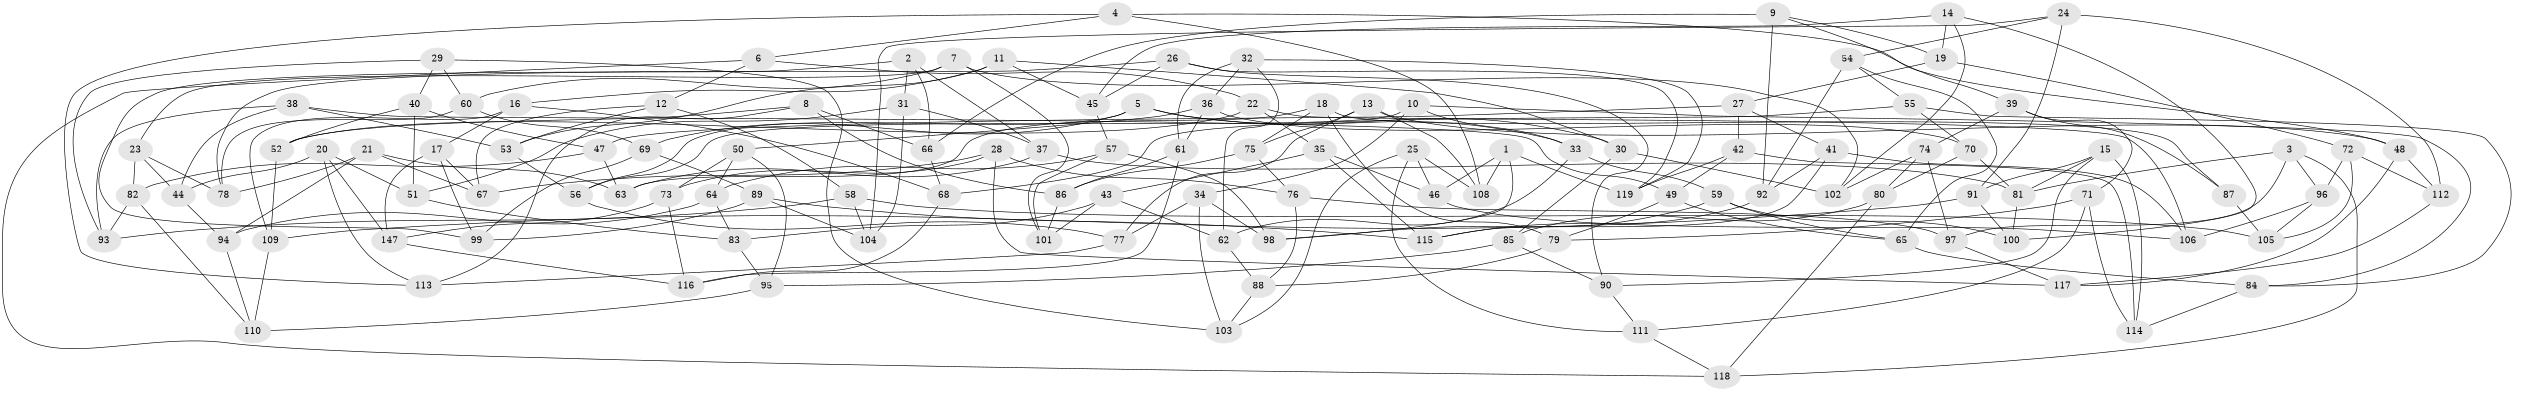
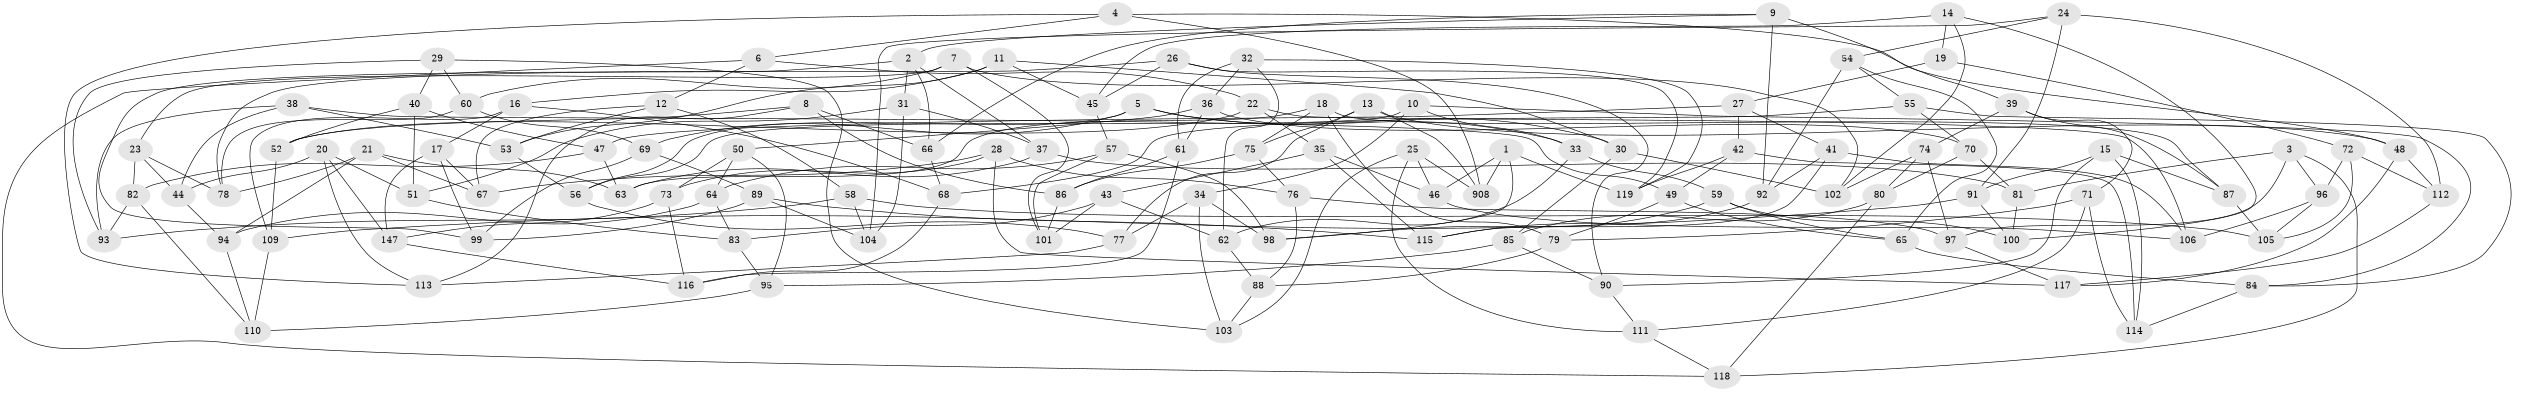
  graph {
    node [color=gray90 style=filled]
    1
    46
    98
-   108
+   108 [label=908]
    119
    106
    2
    31
    37
    66
    99
    51
    104
    81
    63
    68
    3
    96
    97
    118
    100
    105
    117
    4
    6
    48
    113
    12
    22
    112
    5
    30
    33
    56
    69
    102
    85
    62
    59
    77
    89
    53
    58
    67
    52
    35
    7
    23
    60
    101
    44
    78
    82
    8
    86
    109
    9
    19
    39
    92
    27
    72
    87
    71
    74
    115
    10
    34
    84
    103
    114
    11
    16
    45
    17
    57
    93
    13
    75
    76
    14
    15
    90
    91
    111
    n86 [label=147]
    116
    110
    18
    79
    88
    41
    42
    47
    20
    94
    83
    21
    43
    24
    54
    65
    55
    25
    26
    49
    28
    73
    29
    40
    95
    32
    36
    61
    50
    70
    64
    80
    38
    1 -- 46
    1 -- 98
    1 -- 108
    1 -- 119
    46 -- 106
    2 -- 31
    2 -- 37
    2 -- 66
    2 -- 99
    31 -- 37
    31 -- 51
    31 -- 104
    37 -- 81
    37 -- 63
    66 -- 68
    51 -- 83
    81 -- 100
    68 -- 116
    3 -- 81
    3 -- 96
    3 -- 97
    3 -- 118
    96 -- 106
    96 -- 105
    97 -- 117
    4 -- 108
    4 -- 6
    4 -- 48
    4 -- 113
    6 -- 118
    6 -- 12
    6 -- 22
    48 -- 117
    48 -- 112
    12 -- 53
    12 -- 58
    12 -- 67
    22 -- 106
    22 -- 52
    22 -- 35
    112 -- 117
    5 -- 30
    5 -- 33
    5 -- 56
    5 -- 69
    30 -- 102
    30 -- 85
    33 -- 62
    33 -- 59
    56 -- 77
    69 -- 99
    69 -- 89
    85 -- 90
    85 -- 95
    62 -- 88
    59 -- 98
    59 -- 100
    59 -- 65
    77 -- 113
    89 -- 99
    89 -- 104
    89 -- 115
    53 -- 56
    58 -- 104
    58 -- 105
    58 -- 93
    52 -- 109
    35 -- 46
    35 -- 115
    35 -- 43
    7 -- 102
    7 -- 23
    7 -- 60
    7 -- 101
    23 -- 44
    23 -- 78
    23 -- 82
    60 -- 69
    60 -- 78
    44 -- 94
    82 -- 93
    82 -- 110
    8 -- 66
    8 -- 113
    8 -- 52
    8 -- 86
    86 -- 101
    109 -- 110
    9 -- 66
-   9 -- 19
+   9 -- 2
    9 -- 39
    9 -- 92
    19 -- 27
    19 -- 72
    39 -- 87
    39 -- 71
    39 -- 74
    92 -- 115
    27 -- 41
    27 -- 42
    27 -- 47
    72 -- 96
    72 -- 105
    72 -- 112
    87 -- 105
    71 -- 114
    71 -- 111
    71 -- 79
    74 -- 97
    74 -- 102
    74 -- 80
    10 -- 33
    10 -- 56
    10 -- 34
    10 -- 84
    34 -- 98
    34 -- 77
    34 -- 103
    84 -- 114
    11 -- 30
    11 -- 53
    11 -- 16
    11 -- 45
    16 -- 68
    16 -- 109
    16 -- 17
    45 -- 57
    17 -- 99
    17 -- 67
    17 -- n86
    57 -- 98
    57 -- 101
    57 -- 64
    13 -- 108
    13 -- 48
    13 -- 77
    13 -- 75
    75 -- 86
    75 -- 76
    76 -- 97
    76 -- 88
    14 -- 100
    14 -- 102
    14 -- 19
    14 -- 45
-   15 -- 81
+   15 -- 87
    15 -- 114
    15 -- 90
    15 -- 91
    90 -- 111
    91 -- 100
    91 -- 109
    111 -- 118
    n86 -- 116
    18 -- 63
    18 -- 87
    18 -- 75
    18 -- 79
    79 -- 88
    88 -- 103
    41 -- 106
    41 -- 92
    41 -- 115
    42 -- 119
    42 -- 114
    42 -- 49
    47 -- 63
    47 -- 82
    20 -- 51
    20 -- 113
    20 -- 44
    20 -- n86
    94 -- 110
    83 -- 95
    21 -- 63
    21 -- 67
    21 -- 78
    21 -- 94
    43 -- 62
    43 -- 101
    43 -- 83
    24 -- 104
    24 -- 112
    24 -- 91
    24 -- 54
    54 -- 92
    54 -- 65
    54 -- 55
    65 -- 84
    55 -- 68
    55 -- 84
    55 -- 70
    25 -- 46
    25 -- 108
    25 -- 103
    25 -- 111
    26 -- 119
    26 -- 78
    26 -- 45
    26 -- 90
    49 -- 79
    49 -- 65
    28 -- 117
    28 -- 67
    28 -- 76
    28 -- 73
    73 -- n86
    73 -- 116
    29 -- 60
    29 -- 103
    29 -- 93
    29 -- 40
    40 -- 51
    40 -- 52
    40 -- 47
    95 -- 110
    32 -- 119
    32 -- 62
    32 -- 36
    32 -- 61
    36 -- 61
    36 -- 50
    36 -- 70
    61 -- 86
    61 -- 116
    50 -- 73
    50 -- 95
    50 -- 64
    70 -- 81
    70 -- 80
    64 -- 94
    64 -- 83
    80 -- 118
    80 -- 85
    38 -- 53
    38 -- 44
    38 -- 93
    38 -- 49
  }
